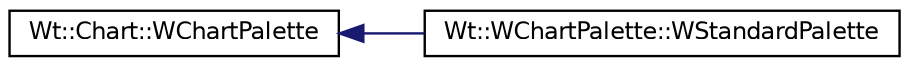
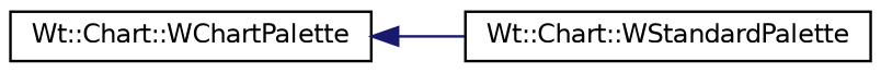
  digraph {
    rankdir=LR
    node [color=black fillcolor=white fontname=Helvetica fontsize=10 shape=record style=filled]
    n1 [height=0.2 label="Wt::Chart::WChartPalette" width=0.4]
-   n2 [height=0.2 label="Wt::WChartPalette::WStandardPalette" width=0.4]
+   n2 [height=0.2 label="Wt::Chart::WStandardPalette" width=0.4]
    n1 -> n2 [color=midnightblue dir=back fontname=Helvetica fontsize=10 labelfontname=Helvetica labelfontsize=10 style=solid]
  }
